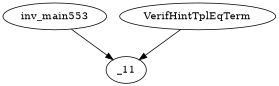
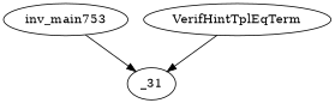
  digraph {
-   n1 [label=inv_main553]
-   n2 [label=_11]
+   n1 [label=inv_main753]
+   n2 [label=_31]
    n3 [label=VerifHintTplEqTerm]
    n1 -> n2
    n3 -> n2
  }
